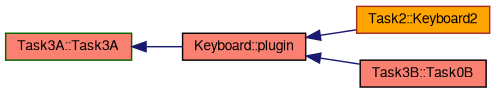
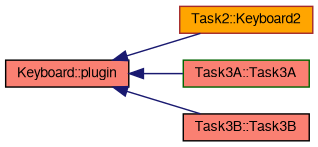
  digraph {
    rankdir=LR
    node [color=black fillcolor=salmon fontname=FreeSans fontsize=10 shape=record style=filled]
    edge [color=midnightblue dir=back fontname=FreeSans fontsize=10 labelfontname=FreeSans labelfontsize=10 style=solid]
    n1 [height=0.2 label="Keyboard::plugin" width=0.4]
    n2 [color=brown fillcolor=orange height=0.2 label="Task2::Keyboard2" width=0.4]
    n3 [color=darkgreen height=0.2 label="Task3A::Task3A" width=0.4]
-   n4 [height=0.2 label="Task3B::Task0B" width=0.4]
+   n4 [height=0.2 label="Task3B::Task3B" width=0.4]
    n1 -> n2
-   n3 -> n1
+   n1 -> n3
    n1 -> n4
  }
